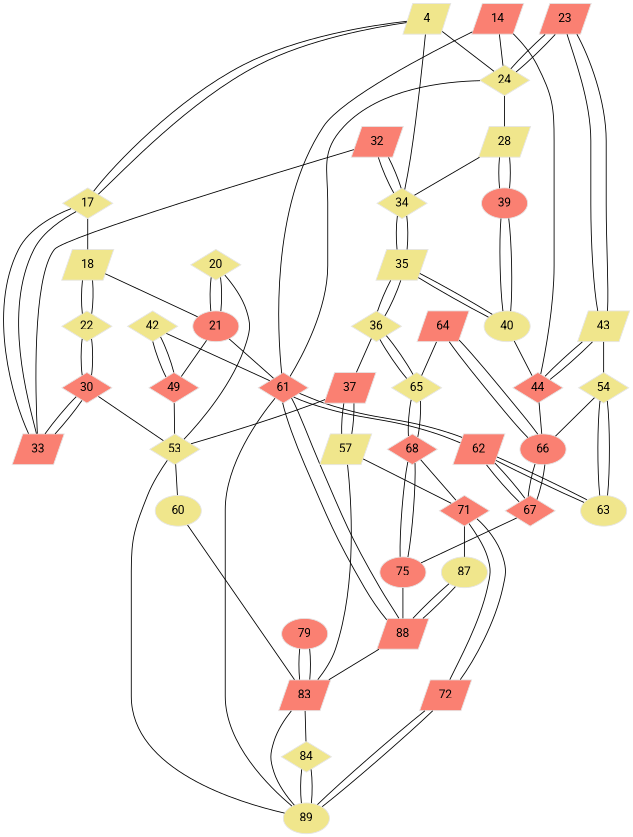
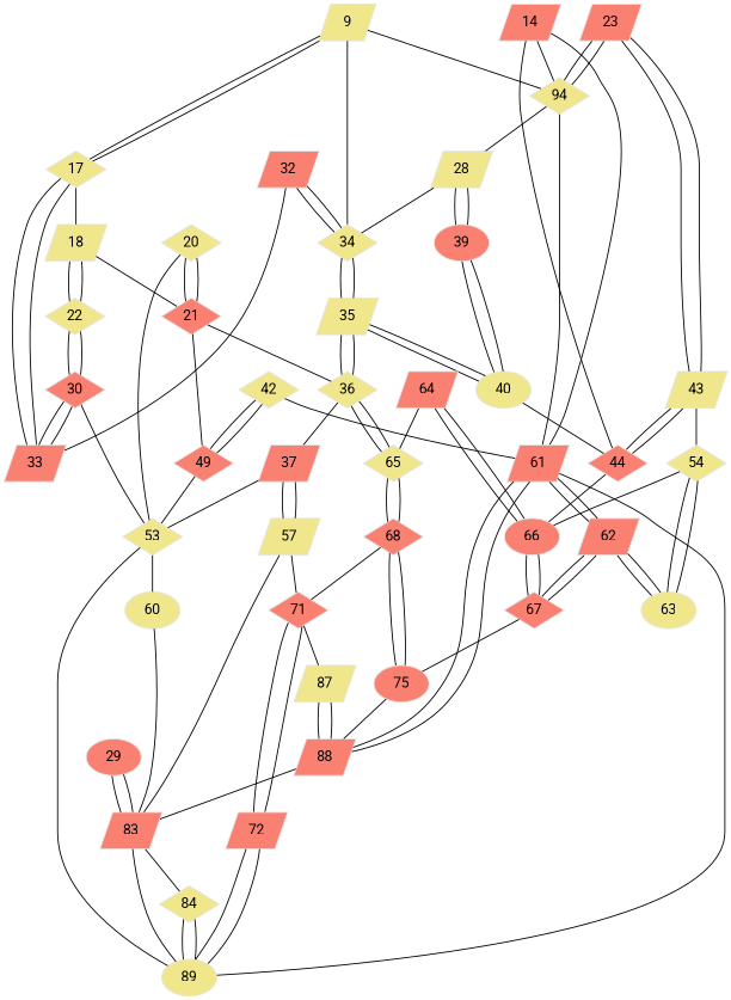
  graph {
    fontname=Roboto
    node [color=gray90 fillcolor=khaki fontname=Roboto shape=parallelogram style=filled]
    edge [fontname=Roboto]
-   9 [super="+8" label=4]
+   9 [super="+8"]
    n2 [label=17 shape=diamond]
-   24 [shape=diamond super="+7+6+13"]
+   24 [shape=diamond super="+7+6+13" label=94]
    34 [shape=diamond super="+29+25+26"]
    18 [super="+15+11"]
    33 [fillcolor=salmon]
-   61 [fillcolor=salmon shape=diamond super="+2+3"]
+   61 [fillcolor=salmon super="+2+3"]
    28 [super="+27"]
    35
-   21 [fillcolor=salmon shape=ellipse super="+19"]
+   21 [fillcolor=salmon shape=diamond super="+19"]
    22 [shape=diamond]
    14 [fillcolor=salmon]
    44 [fillcolor=salmon shape=diamond]
    54 [shape=diamond super="+46"]
    66 [fillcolor=salmon shape=ellipse super="+55+56"]
    63 [shape=ellipse]
    89 [shape=ellipse super="+52+78"]
    62 [fillcolor=salmon]
    88 [fillcolor=salmon super="+85+86"]
    49 [fillcolor=salmon shape=diamond super="+48+41"]
    30 [fillcolor=salmon shape=diamond]
    20 [shape=diamond]
    53 [shape=diamond super="+50+51+47"]
    60 [shape=ellipse]
    23 [fillcolor=salmon]
    43
    39 [fillcolor=salmon shape=ellipse]
    40 [shape=ellipse]
    32 [fillcolor=salmon]
    36 [shape=diamond]
    37 [fillcolor=salmon]
    65 [shape=diamond]
    57
    68 [fillcolor=salmon shape=diamond]
    71 [fillcolor=salmon shape=diamond super="+70"]
    83 [fillcolor=salmon super="+77+76"]
    42 [shape=diamond]
    67 [fillcolor=salmon shape=diamond]
    72 [fillcolor=salmon]
-   87 [shape=ellipse super="+81"]
+   87 [super="+81"]
    84 [shape=diamond]
    75 [fillcolor=salmon shape=ellipse super="+74"]
    64 [fillcolor=salmon]
-   79 [fillcolor=salmon shape=ellipse]
+   79 [fillcolor=salmon shape=ellipse label=29]
    9 -- n2
    9 -- n2
    9 -- 24
    9 -- 34 [weight=2]
    n2 -- 18
    n2 -- 33
    n2 -- 33
    24 -- 61
    24 -- 28
    34 -- 35
    34 -- 35
    18 -- 21 [weight=2]
    18 -- 22 [weight=2]
    18 -- 22
    61 -- 89 [weight=2]
    61 -- 62
    61 -- 62
    61 -- 88
    61 -- 88
    28 -- 34
    28 -- 39 [weight=2]
    28 -- 39
    35 -- 40
    35 -- 40
    35 -- 36
    35 -- 36
-   21 -- 61
+   21 -- 36
    21 -- 49
    22 -- 30
    22 -- 30
    14 -- 24
    14 -- 61
    14 -- 44
    44 -- 66
    54 -- 66
    54 -- 63 [weight=2]
    54 -- 63
    66 -- 67
    66 -- 67
    62 -- 63
    62 -- 63
    62 -- 67
    62 -- 67
    88 -- 83
    49 -- 53 [weight=2]
    30 -- 33
    30 -- 33
    30 -- 53
    20 -- 21 [weight=2]
    20 -- 21
    20 -- 53
    53 -- 89
    53 -- 60 [weight=2]
    60 -- 83
    23 -- 24 [weight=2]
    23 -- 24
    23 -- 43
    23 -- 43
    43 -- 44
    43 -- 44
    43 -- 54
    39 -- 40
    39 -- 40
    40 -- 44
    32 -- 34 [weight=2]
    32 -- 34
    32 -- 33
    36 -- 37
    36 -- 65
    36 -- 65
    37 -- 53
    37 -- 57
    37 -- 57
    65 -- 68
    65 -- 68
    57 -- 71
    57 -- 83
    68 -- 71
    68 -- 75
    68 -- 75
    71 -- 72
    71 -- 72
    71 -- 87 [weight=2]
    83 -- 89
    83 -- 84
    42 -- 61
    42 -- 49 [weight=2]
    42 -- 49
    67 -- 75
    72 -- 89
    72 -- 89
    87 -- 88 [weight=3]
    87 -- 88
    84 -- 89 [weight=2]
    84 -- 89
    75 -- 88 [weight=2]
    64 -- 66 [weight=2]
    64 -- 66
    64 -- 65
    79 -- 83 [weight=3]
    79 -- 83
  }
